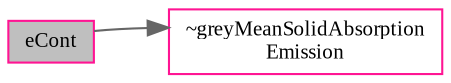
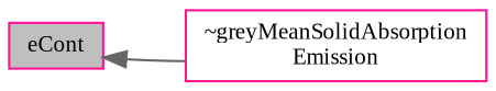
  digraph {
    rankdir=LR
    fontname="Liberation Serif"
    node [color=deeppink fontname="Liberation Serif" fontsize=10 shape=record]
    n1 [fillcolor=grey75 fontcolor=black height=0.2 label=eCont style=filled width=0.4]
    n2 [height=0.2 label="~greyMeanSolidAbsorption\lEmission" width=0.4]
-   n2 -> n1 [color=gray40 dir=back fontname="Liberation Serif" fontsize=10 labelfontname=Helvetica labelfontsize=10 style=solid]
+   n1 -> n2 [color=gray40 dir=back fontname="Liberation Serif" fontsize=10 labelfontname=Helvetica labelfontsize=10 style=solid]
  }
